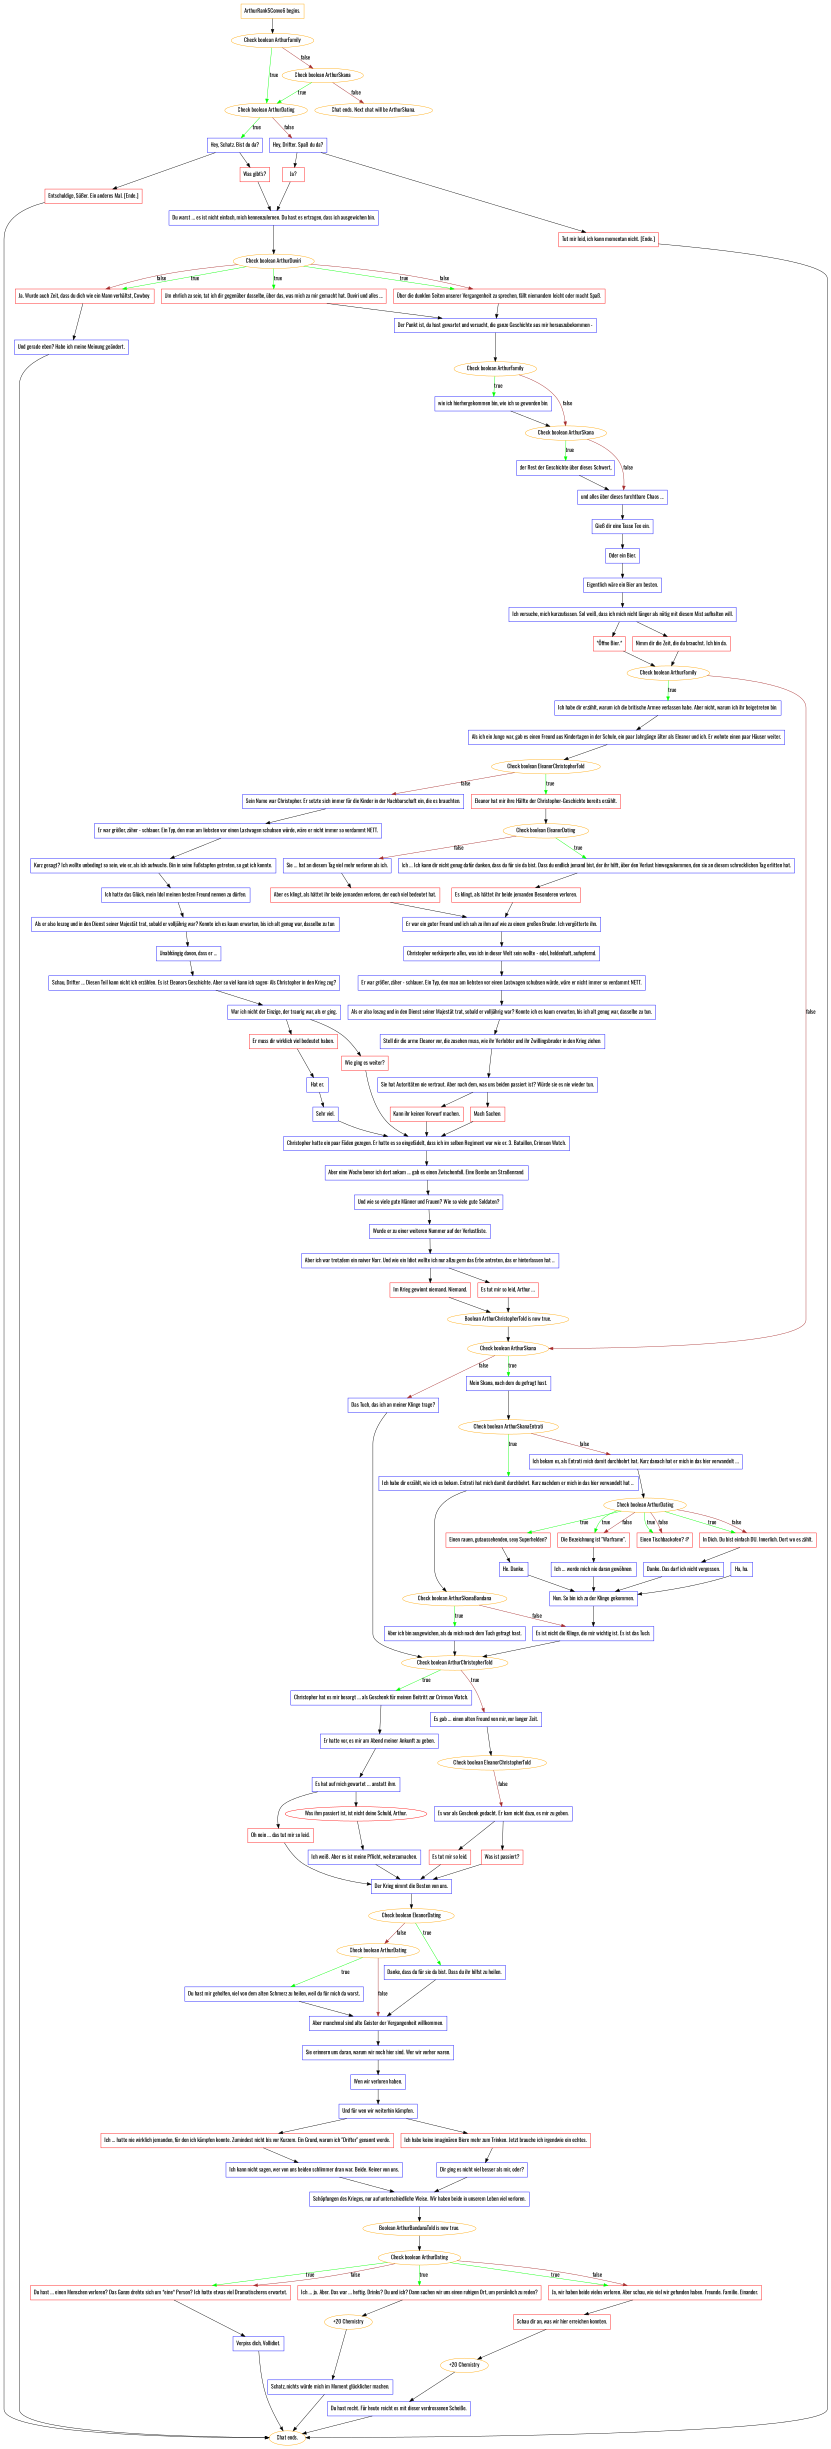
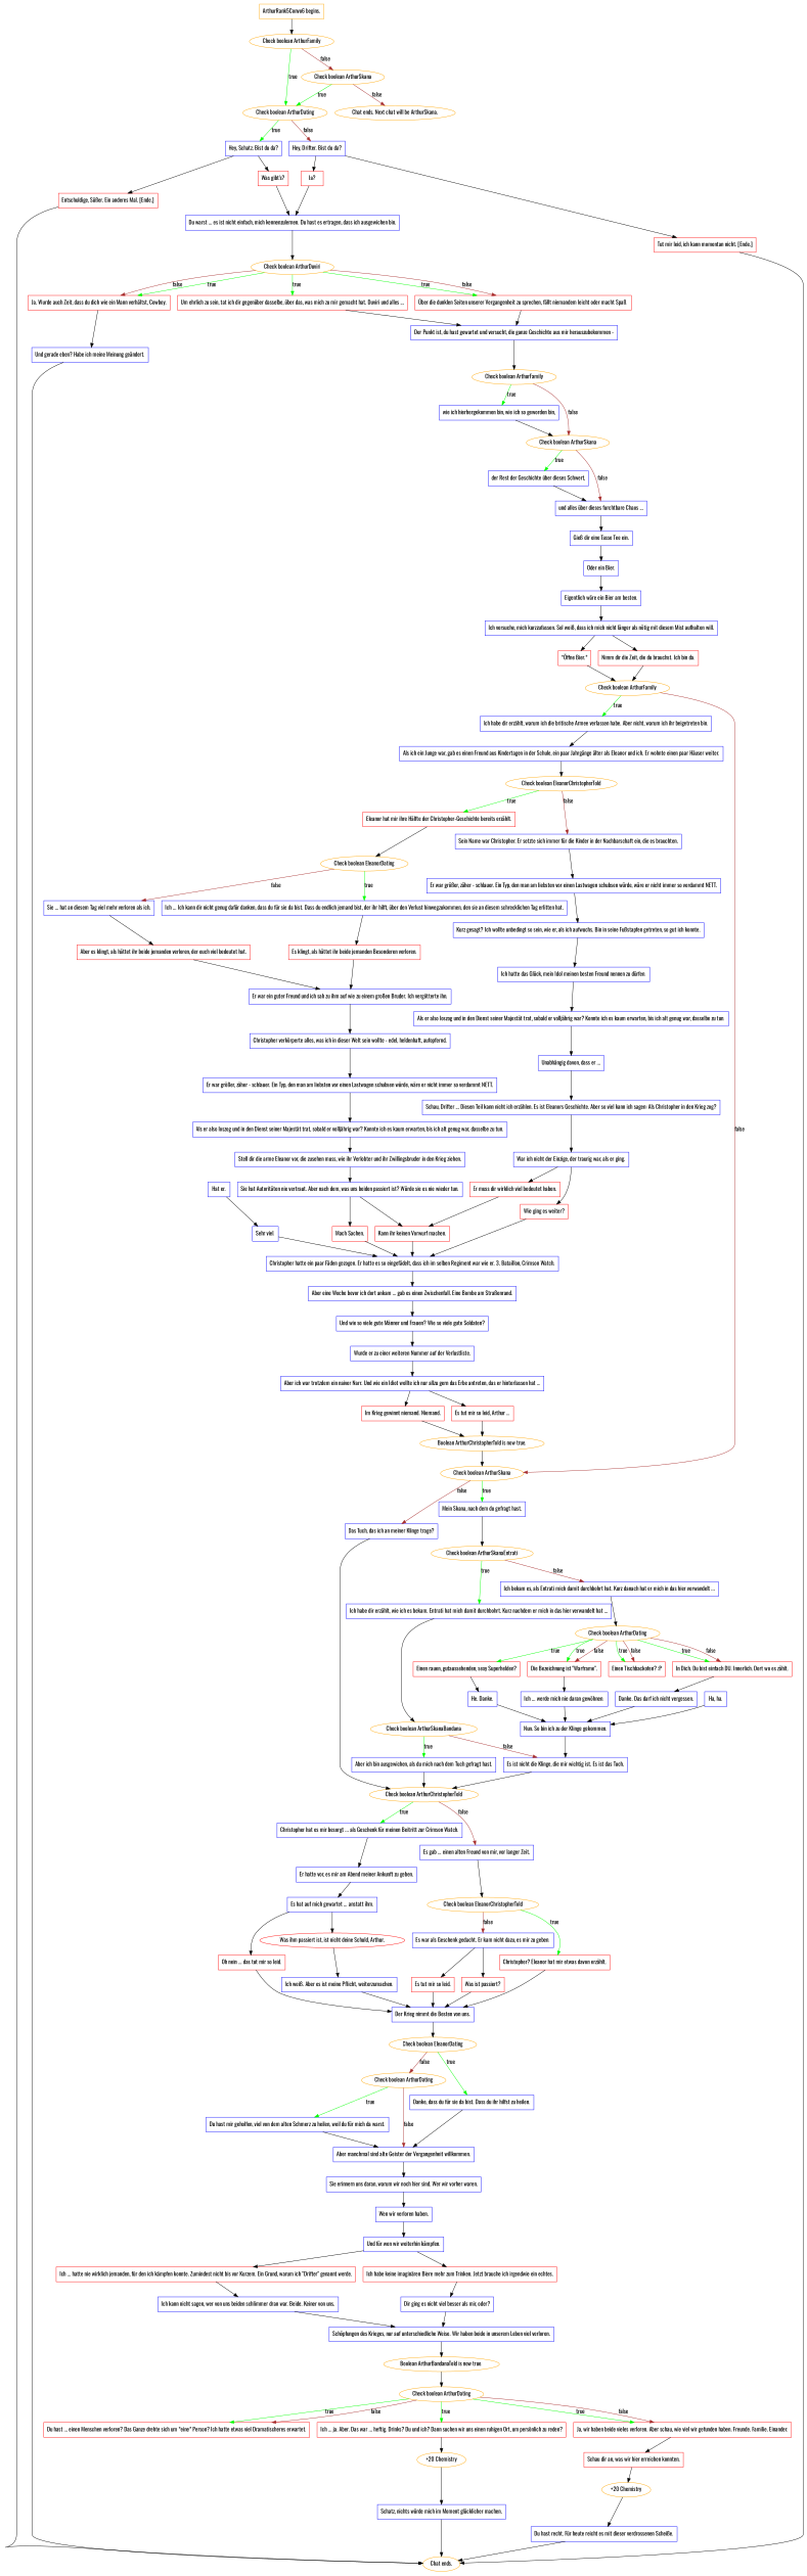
  digraph {
    fontname=Oswald
    node [color=blue fontname=Oswald shape=box]
    edge [fontname=Oswald]
    "ArthurRank5Convo6 begins." [color=orange]
    n2 [color=orange label="Check boolean ArthurFamily" shape=""]
    n3 [color=orange label="Check boolean ArthurDating" shape=""]
    n4 [color=orange label="Check boolean ArthurSkana" shape=""]
    n5 [label="Hey, Schatz. Bist du da?"]
-   n6 [label="Hey, Drifter. Spaß du da?"]
+   n6 [label="Hey, Drifter. Bist du da?"]
    "Chat ends. Next chat will be ArthurSkana." [color=orange shape=""]
    n8 [color=red label="Was gibt's?"]
    n9 [color=red label="Entschuldige, Süßer. Ein anderes Mal. [Ende.]"]
    n10 [color=red label="Ja?"]
    n11 [color=red label="Tut mir leid, ich kann momentan nicht. [Ende.]"]
    n12 [label="Du warst ... es ist nicht einfach, mich kennenzulernen. Du hast es ertragen, dass ich ausgewichen bin."]
    "Chat ends." [color=orange shape=""]
    n14 [color=orange label="Check boolean ArthurDuviri" shape=""]
    n15 [color=red label="Um ehrlich zu sein, tat ich dir gegenüber dasselbe, über das, was mich zu mir gemacht hat. Duviri und alles ..."]
    n16 [color=red label="Über die dunklen Seiten unserer Vergangenheit zu sprechen, fällt niemandem leicht oder macht Spaß."]
    n17 [color=red label="Ja. Wurde auch Zeit, dass du dich wie ein Mann verhältst, Cowboy."]
    n18 [label="Der Punkt ist, du hast gewartet und versucht, die ganze Geschichte aus mir herauszubekommen -"]
    n19 [label="Und gerade eben? Habe ich meine Meinung geändert."]
    n20 [color=orange label="Check boolean ArthurFamily" shape=""]
    n21 [label="wie ich hierhergekommen bin, wie ich so geworden bin,"]
    n22 [color=orange label="Check boolean ArthurSkana" shape=""]
    n23 [label="der Rest der Geschichte über dieses Schwert,"]
    n24 [label="und alles über dieses furchtbare Chaos ..."]
    n25 [label="Gieß dir eine Tasse Tee ein."]
    n26 [label="Oder ein Bier."]
    n27 [label="Eigentlich wäre ein Bier am besten."]
    n28 [label="Ich versuche, mich kurzzufassen. Sol weiß, dass ich mich nicht länger als nötig mit diesem Mist aufhalten will."]
    n29 [color=red label="*Öffne Bier.*"]
    n30 [color=red label="Nimm dir die Zeit, die du brauchst. Ich bin da."]
    n31 [color=orange label="Check boolean ArthurFamily" shape=""]
    n32 [label="Ich habe dir erzählt, warum ich die britische Armee verlassen habe. Aber nicht, warum ich ihr beigetreten bin."]
    n33 [color=orange label="Check boolean ArthurSkana" shape=""]
    n34 [label="Als ich ein Junge war, gab es einen Freund aus Kindertagen in der Schule, ein paar Jahrgänge älter als Eleanor und ich. Er wohnte einen paar Häuser weiter."]
    n35 [label="Mein Skana, nach dem du gefragt hast."]
    n36 [label="Das Tuch, das ich an meiner Klinge trage?"]
    n37 [color=orange label="Check boolean EleanorChristopherTold" shape=""]
    n38 [color=orange label="Check boolean ArthurSkanaEntrati" shape=""]
    n39 [color=orange label="Check boolean ArthurChristopherTold" shape=""]
    n40 [color=red label="Eleanor hat mir ihre Hälfte der Christopher-Geschichte bereits erzählt."]
    n41 [label="Sein Name war Christopher. Er setzte sich immer für die Kinder in der Nachbarschaft ein, die es brauchten."]
    n42 [label="Ich habe dir erzählt, wie ich es bekam. Entrati hat mich damit durchbohrt. Kurz nachdem er mich in das hier verwandelt hat ..."]
    n43 [label="Ich bekam es, als Entrati mich damit durchbohrt hat. Kurz danach hat er mich in das hier verwandelt ..."]
    n44 [label="Christopher hat es mir besorgt ... als Geschenk für meinen Beitritt zur Crimson Watch."]
    n45 [label="Es gab ... einen alten Freund von mir, vor langer Zeit."]
    n46 [color=orange label="Check boolean EleanorDating" shape=""]
    n47 [label="Er war größer, zäher - schlauer. Ein Typ, den man am liebsten vor einen Lastwagen schubsen würde, wäre er nicht immer so verdammt NETT."]
    n48 [color=orange label="Check boolean ArthurSkanaBandana" shape=""]
    n49 [color=orange label="Check boolean ArthurDating" shape=""]
    n50 [label="Er hatte vor, es mir am Abend meiner Ankunft zu geben."]
    n51 [color=orange label="Check boolean EleanorChristopherTold" shape=""]
    n52 [label="Ich ... Ich kann dir nicht genug dafür danken, dass du für sie da bist. Dass du endlich jemand bist, der ihr hilft, über den Verlust hinwegzukommen, den sie an diesem schrecklichen Tag erlitten hat."]
    n53 [label="Sie ... hat an diesem Tag viel mehr verloren als ich."]
    n54 [label="Kurz gesagt? Ich wollte unbedingt so sein, wie er, als ich aufwuchs. Bin in seine Fußstapfen getreten, so gut ich konnte."]
    n55 [label="Aber ich bin ausgewichen, als du mich nach dem Tuch gefragt hast."]
    n56 [label="Es ist nicht die Klinge, die mir wichtig ist. Es ist das Tuch."]
    n57 [color=red label="Einen rauen, gutaussehenden, sexy Superhelden?"]
    n58 [color=red label="Einen Tischbackofen? :P"]
    n59 [color=red label="Die Bezeichnung ist \"Warframe\"."]
    n60 [color=red label="In Dich. Du bist einfach DU. Innerlich. Dort wo es zählt."]
    n61 [label="Es hat auf mich gewartet ... anstatt ihm."]
+   n62 [color=red label="Christopher? Eleanor hat mir etwas davon erzählt."]
    n63 [label="Es war als Geschenk gedacht. Er kam nicht dazu, es mir zu geben."]
    n64 [color=red label="Es klingt, als hättet ihr beide jemanden Besonderen verloren."]
    n65 [color=red label="Aber es klingt, als hättet ihr beide jemanden verloren, der euch viel bedeutet hat."]
    n66 [label="Ich hatte das Glück, mein Idol meinen besten Freund nennen zu dürfen."]
    n67 [label="He. Danke."]
    n68 [label="Ich ... werde mich nie daran gewöhnen."]
    n69 [label="Danke. Das darf ich nicht vergessen."]
    n70 [color=red label="Was ihm passiert ist, ist nicht deine Schuld, Arthur." shape=ellipse]
    n71 [color=red label="Oh nein ... das tut mir so leid."]
    n72 [label="Der Krieg nimmt die Besten von uns."]
    n73 [color=red label="Was ist passiert?"]
    n74 [color=red label="Es tut mir so leid."]
    n75 [label="Er war ein guter Freund und ich sah zu ihm auf wie zu einem großen Bruder. Ich vergötterte ihn."]
    n76 [label="Als er also loszog und in den Dienst seiner Majestät trat, sobald er volljährig war? Konnte ich es kaum erwarten, bis ich alt genug war, dasselbe zu tun."]
    n77 [label="Nun. So bin ich zu der Klinge gekommen."]
    n78 [label="Ha, ha."]
    n79 [label="Ich weiß. Aber es ist meine Pflicht, weiterzumachen."]
    n80 [color=orange label="Check boolean EleanorDating" shape=""]
    n81 [label="Christopher verkörperte alles, was ich in dieser Welt sein wollte - edel, heldenhaft, aufopfernd."]
    n82 [label="Unabhängig davon, dass er ..."]
    n83 [label="Danke, dass du für sie da bist. Dass du ihr hilfst zu heilen."]
    n84 [color=orange label="Check boolean ArthurDating" shape=""]
    n85 [label="Er war größer, zäher - schlauer. Ein Typ, den man am liebsten vor einen Lastwagen schubsen würde, wäre er nicht immer so verdammt NETT."]
    n86 [label="Schau, Drifter ... Diesen Teil kann nicht ich erzählen. Es ist Eleanors Geschichte. Aber so viel kann ich sagen: Als Christopher in den Krieg zog?"]
    n87 [label="Aber manchmal sind alte Geister der Vergangenheit willkommen."]
    n88 [label="Du hast mir geholfen, viel von dem alten Schmerz zu heilen, weil du für mich da warst."]
    n89 [label="Als er also loszog und in den Dienst seiner Majestät trat, sobald er volljährig war? Konnte ich es kaum erwarten, bis ich alt genug war, dasselbe zu tun."]
    n90 [label="War ich nicht der Einzige, der traurig war, als er ging."]
    n91 [label="Sie erinnern uns daran, warum wir noch hier sind. Wer wir vorher waren."]
    n92 [label="Stell dir die arme Eleanor vor, die zusehen muss, wie ihr Verlobter und ihr Zwillingsbruder in den Krieg ziehen."]
    n93 [color=red label="Er muss dir wirklich viel bedeutet haben."]
    n94 [color=red label="Wie ging es weiter?"]
    n95 [label="Wen wir verloren haben."]
    n96 [label="Sie hat Autoritäten nie vertraut. Aber nach dem, was uns beiden passiert ist? Würde sie es nie wieder tun."]
    n97 [label="Hat er."]
    n98 [label="Christopher hatte ein paar Fäden gezogen. Er hatte es so eingefädelt, dass ich im selben Regiment war wie er. 3. Bataillon, Crimson Watch."]
    n99 [label="Und für wen wir weiterhin kämpfen."]
    n100 [color=red label="Kann ihr keinen Vorwurf machen."]
    n101 [color=red label="Mach Sachen."]
    n102 [label="Sehr viel."]
    n103 [label="Aber eine Woche bevor ich dort ankam ... gab es einen Zwischenfall. Eine Bombe am Straßenrand."]
    n104 [color=red label="Ich ... hatte nie wirklich jemanden, für den ich kämpfen konnte. Zumindest nicht bis vor Kurzem. Ein Grund, warum ich \"Drifter\" genannt werde."]
    n105 [color=red label="Ich habe keine imaginären Biere mehr zum Trinken. Jetzt brauche ich irgendwie ein echtes."]
    n106 [label="Und wie so viele gute Männer und Frauen? Wie so viele gute Soldaten?"]
    n107 [label="Ich kann nicht sagen, wer von uns beiden schlimmer dran war. Beide. Keiner von uns."]
    n108 [label="Dir ging es nicht viel besser als mir, oder?"]
    n109 [label="Wurde er zu einer weiteren Nummer auf der Verlustliste."]
    n110 [label="Schöpfungen des Krieges, nur auf unterschiedliche Weise. Wir haben beide in unserem Leben viel verloren."]
    n111 [label="Aber ich war trotzdem ein naiver Narr. Und wie ein Idiot wollte ich nur allzu gern das Erbe antreten, das er hinterlassen hat ..."]
    n112 [color=orange label="Boolean ArthurBandanaTold is now true." shape=""]
    n113 [color=red label="Es tut mir so leid, Arthur ..."]
    n114 [color=red label="Im Krieg gewinnt niemand. Niemand."]
    n115 [color=orange label="Check boolean ArthurDating" shape=""]
    n116 [color=orange label="Boolean ArthurChristopherTold is now true." shape=""]
    n117 [color=red label="Ich ... ja. Aber. Das war ... heftig. Drinks? Du und ich? Dann suchen wir uns einen ruhigen Ort, um persönlich zu reden?"]
    n118 [color=red label="Ja, wir haben beide vieles verloren. Aber schau, wie viel wir gefunden haben. Freunde. Familie. Einander."]
    n119 [color=red label="Du hast ... einen Menschen verloren? Das Ganze drehte sich um *eine* Person? Ich hatte etwas viel Dramatischeres erwartet."]
    n120 [color=orange label="+20 Chemistry" shape=""]
    n121 [color=red label="Schau dir an, was wir hier erreichen konnten."]
-   n122 [label="Verpiss dich, Vollidiot."]
    n123 [label="Schatz, nichts würde mich im Moment glücklicher machen."]
    n124 [color=orange label="+20 Chemistry" shape=""]
    n125 [label="Du hast recht. Für heute reicht es mit dieser verdrossenen Scheiße."]
    "ArthurRank5Convo6 begins." -> n2
    n2 -> n3 [color=green label=true]
    n2 -> n4 [color=brown label=false]
    n3 -> n5 [color=green label=true]
    n3 -> n6 [color=brown label=false]
    n4 -> n3 [color=green label=true]
    n4 -> "Chat ends. Next chat will be ArthurSkana." [color=brown label=false]
    n5 -> n8
    n5 -> n9
    n6 -> n10
    n6 -> n11
    n8 -> n12
    n9 -> "Chat ends."
    n10 -> n12
    n11 -> "Chat ends."
    n12 -> n14
    n14 -> n15 [color=green label=true]
    n14 -> n16 [color=green label=true]
    n14 -> n16 [color=brown label=false]
    n14 -> n17 [color=green label=true]
    n14 -> n17 [color=brown label=false]
    n15 -> n18
    n16 -> n18
    n17 -> n19
    n18 -> n20
    n19 -> "Chat ends."
    n20 -> n21 [color=green label=true]
    n20 -> n22 [color=brown label=false]
    n21 -> n22
    n22 -> n23 [color=green label=true]
    n22 -> n24 [color=brown label=false]
    n23 -> n24
    n24 -> n25
    n25 -> n26
    n26 -> n27
    n27 -> n28
    n28 -> n29
    n28 -> n30
    n29 -> n31
    n30 -> n31
    n31 -> n32 [color=green label=true]
    n31 -> n33 [color=brown label=false]
    n32 -> n34
    n33 -> n35 [color=green label=true]
    n33 -> n36 [color=brown label=false]
    n34 -> n37
    n35 -> n38
    n36 -> n39
    n37 -> n40 [color=green label=true]
    n37 -> n41 [color=brown label=false]
    n38 -> n42 [color=green label=true]
    n38 -> n43 [color=brown label=false]
    n39 -> n44 [color=green label=true]
-   n39 -> n45 [color=brown label=true]
+   n39 -> n45 [color=brown label=false]
    n40 -> n46
    n41 -> n47
    n42 -> n48
    n43 -> n49
    n44 -> n50
    n45 -> n51
    n46 -> n52 [color=green label=true]
    n46 -> n53 [color=brown label=false]
    n47 -> n54
    n48 -> n55 [color=green label=true]
    n48 -> n56 [color=brown label=false]
    n49 -> n57 [color=green label=true]
    n49 -> n58 [color=green label=true]
    n49 -> n58 [color=brown label=false]
    n49 -> n59 [color=green label=true]
    n49 -> n59 [color=brown label=false]
    n49 -> n60 [color=green label=true]
    n49 -> n60 [color=brown label=false]
    n50 -> n61
+   n51 -> n62 [color=green label=true]
    n51 -> n63 [color=brown label=false]
    n52 -> n64
    n53 -> n65
    n54 -> n66
    n55 -> n39
    n56 -> n39
    n57 -> n67
    n59 -> n68
    n60 -> n69
    n61 -> n70
    n61 -> n71
+   n62 -> n72
    n63 -> n73
    n63 -> n74
    n64 -> n75
    n65 -> n75
    n66 -> n76
    n67 -> n77
    n68 -> n77
    n69 -> n77
    n70 -> n79
    n71 -> n72
    n72 -> n80
    n73 -> n72
    n74 -> n72
    n75 -> n81
    n76 -> n82
    n77 -> n56
    n78 -> n77
    n79 -> n72
    n80 -> n83 [color=green label=true]
    n80 -> n84 [color=brown label=false]
    n81 -> n85
    n82 -> n86
    n83 -> n87
    n84 -> n87 [color=brown label=false]
    n84 -> n88 [color=green label=true]
    n85 -> n89
    n86 -> n90
    n87 -> n91
    n88 -> n87
    n89 -> n92
    n90 -> n93
    n90 -> n94
    n91 -> n95
    n92 -> n96
-   n93 -> n97
+   n93 -> n100
    n94 -> n98
    n95 -> n99
    n96 -> n100
    n96 -> n101
    n97 -> n102
    n98 -> n103
    n99 -> n104
    n99 -> n105
    n100 -> n98
    n101 -> n98
    n102 -> n98
    n103 -> n106
    n104 -> n107
    n105 -> n108
    n106 -> n109
    n107 -> n110
    n108 -> n110
    n109 -> n111
    n110 -> n112
    n111 -> n113
    n111 -> n114
    n112 -> n115
    n113 -> n116
    n114 -> n116
    n115 -> n117 [color=green label=true]
    n115 -> n118 [color=green label=true]
    n115 -> n118 [color=brown label=false]
    n115 -> n119 [color=green label=true]
    n115 -> n119 [color=brown label=false]
    n116 -> n33
    n117 -> n120
    n118 -> n121
-   n119 -> n122
    n120 -> n123
    n121 -> n124
-   n122 -> "Chat ends."
    n123 -> "Chat ends."
    n124 -> n125
    n125 -> "Chat ends."
  }
